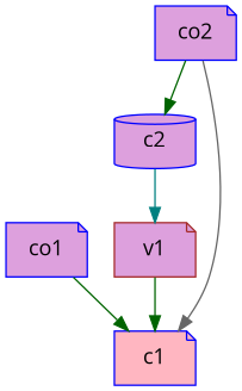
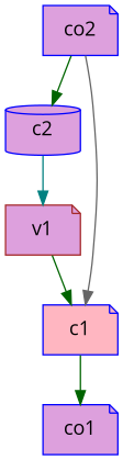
  strict digraph {
    fontname="Open Sans"
    node [color=blue fillcolor=plum fontname="Open Sans" shape=note style=filled]
    edge [color=darkgreen fontname="Open Sans" weight=1]
    v1 [color=brown]
    c2 [shape=cylinder]
    c1 [fillcolor=lightpink]
    co1
    co2
    v1 -> c1
    c2 -> v1 [color=teal]
-   co1 -> c1
+   c1 -> co1
    co2 -> c2
    co2 -> c1 [color=gray40]
  }
